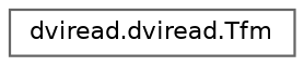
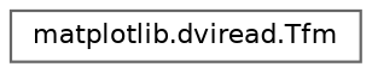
  digraph {
    rankdir=LR
-   n1 [color=grey40 fillcolor=white fontname=Helvetica fontsize=10 height=0.2 label="dviread.dviread.Tfm" shape=box style=filled width=0.4]
+   n1 [color=grey40 fillcolor=white fontname=Helvetica fontsize=10 height=0.2 label="matplotlib.dviread.Tfm" shape=box style=filled width=0.4]
  }
